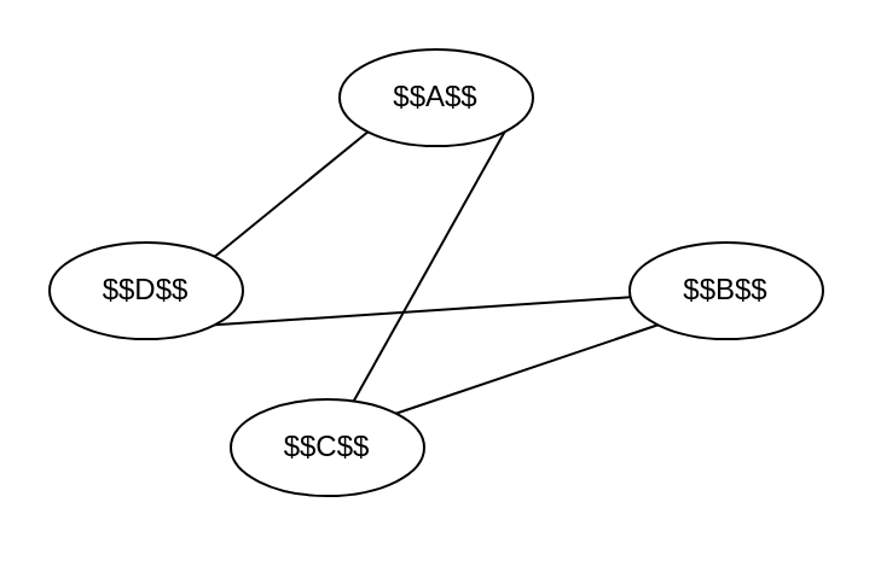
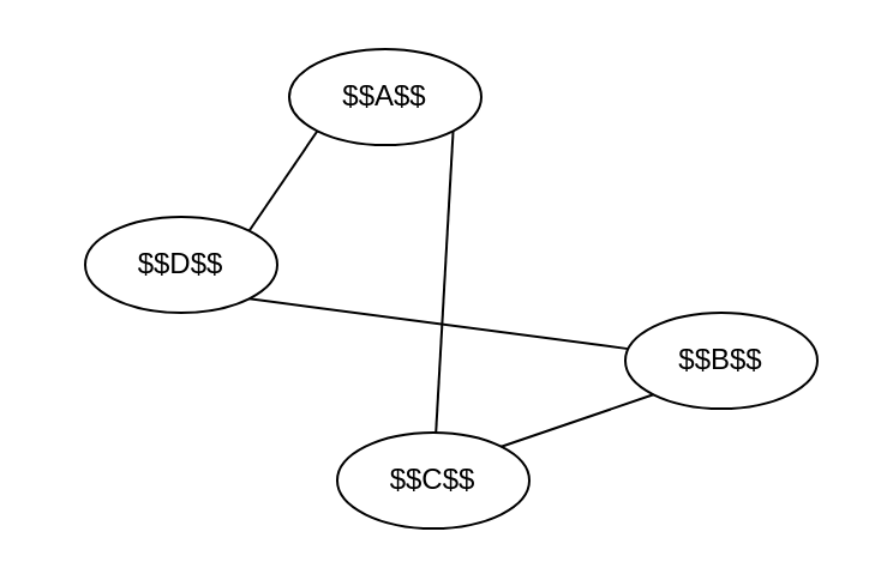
  <mxCell id="0" />
  <mxCell id="1" parent="0" />
- <mxCell id="2" value="$$A$$" style="ellipse;whiteSpace=wrap;html=1;" vertex="1" parent="1"><mxGeometry x="140" y="20" width="80" height="40" as="geometry" /></mxCell>
- <mxCell id="3" value="$$B$$" style="ellipse;whiteSpace=wrap;html=1;" vertex="1" parent="1"><mxGeometry x="260" y="100" width="80" height="40" as="geometry" /></mxCell>
- <mxCell id="4" value="$$D$$" style="ellipse;whiteSpace=wrap;html=1;" vertex="1" parent="1"><mxGeometry x="20" y="100" width="80" height="40" as="geometry" /></mxCell>
- <mxCell id="5" value="$$C$$" style="ellipse;whiteSpace=wrap;html=1;" vertex="1" parent="1"><mxGeometry x="95" y="165" width="80" height="40" as="geometry" /></mxCell>
+ <mxCell id="2" value="$$A$$" style="ellipse;whiteSpace=wrap;html=1;" vertex="1" parent="1"><mxGeometry x="120" y="20" width="80" height="40" as="geometry" /></mxCell>
+ <mxCell id="3" value="$$B$$" style="ellipse;whiteSpace=wrap;html=1;" vertex="1" parent="1"><mxGeometry x="260" y="130" width="80" height="40" as="geometry" /></mxCell>
+ <mxCell id="4" value="$$D$$" style="ellipse;whiteSpace=wrap;html=1;" vertex="1" parent="1"><mxGeometry x="35" y="90" width="80" height="40" as="geometry" /></mxCell>
+ <mxCell id="5" value="$$C$$" style="ellipse;whiteSpace=wrap;html=1;" vertex="1" parent="1"><mxGeometry x="140" y="180" width="80" height="40" as="geometry" /></mxCell>
  <mxCell id="6" value="" style="endArrow=none;html=1;exitX=1;exitY=1;exitDx=0;exitDy=0;" edge="1" parent="1" source="2" target="5"><mxGeometry width="50" height="50" relative="1" as="geometry"><mxPoint x="150" y="190" as="sourcePoint" /><mxPoint x="200" y="140" as="targetPoint" /></mxGeometry></mxCell>
  <mxCell id="7" value="" style="endArrow=none;html=1;exitX=0;exitY=1;exitDx=0;exitDy=0;entryX=1;entryY=0;entryDx=0;entryDy=0;" edge="1" parent="1" source="3" target="5"><mxGeometry width="50" height="50" relative="1" as="geometry"><mxPoint x="218.284" y="64.142" as="sourcePoint" /><mxPoint x="281.716" y="115.858" as="targetPoint" /></mxGeometry></mxCell>
  <mxCell id="8" value="" style="endArrow=none;html=1;exitX=1;exitY=1;exitDx=0;exitDy=0;" edge="1" parent="1" source="4" target="3"><mxGeometry width="50" height="50" relative="1" as="geometry"><mxPoint x="228.284" y="74.142" as="sourcePoint" /><mxPoint x="291.716" y="125.858" as="targetPoint" /></mxGeometry></mxCell>
  <mxCell id="9" value="" style="endArrow=none;html=1;exitX=1;exitY=0;exitDx=0;exitDy=0;entryX=0;entryY=1;entryDx=0;entryDy=0;" edge="1" parent="1" source="4" target="2"><mxGeometry width="50" height="50" relative="1" as="geometry"><mxPoint x="238.284" y="84.142" as="sourcePoint" /><mxPoint x="301.716" y="135.858" as="targetPoint" /></mxGeometry></mxCell>
